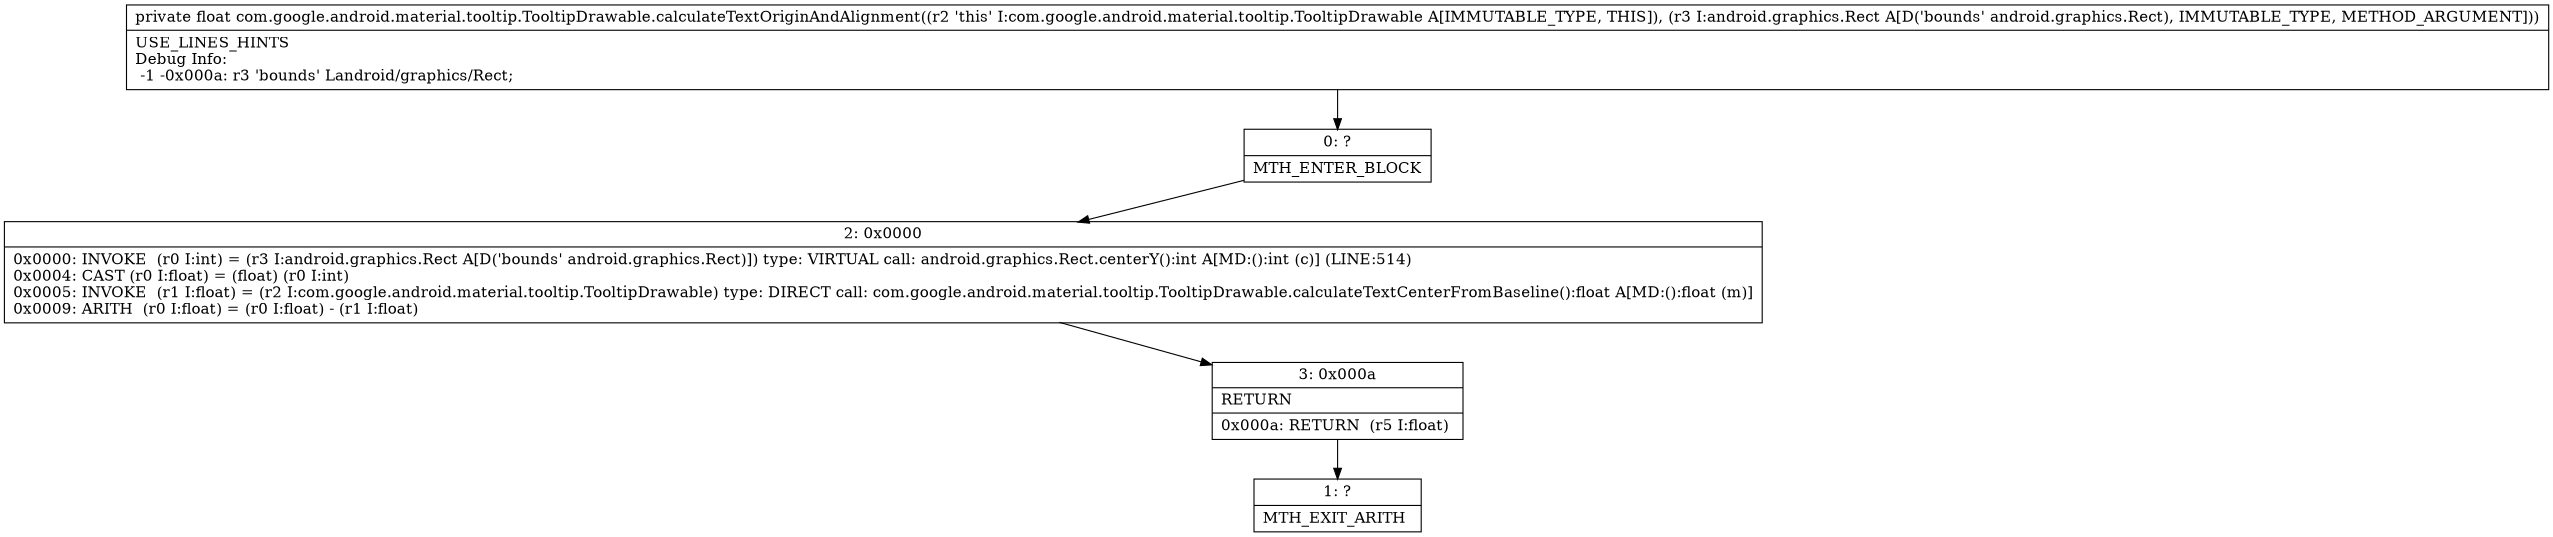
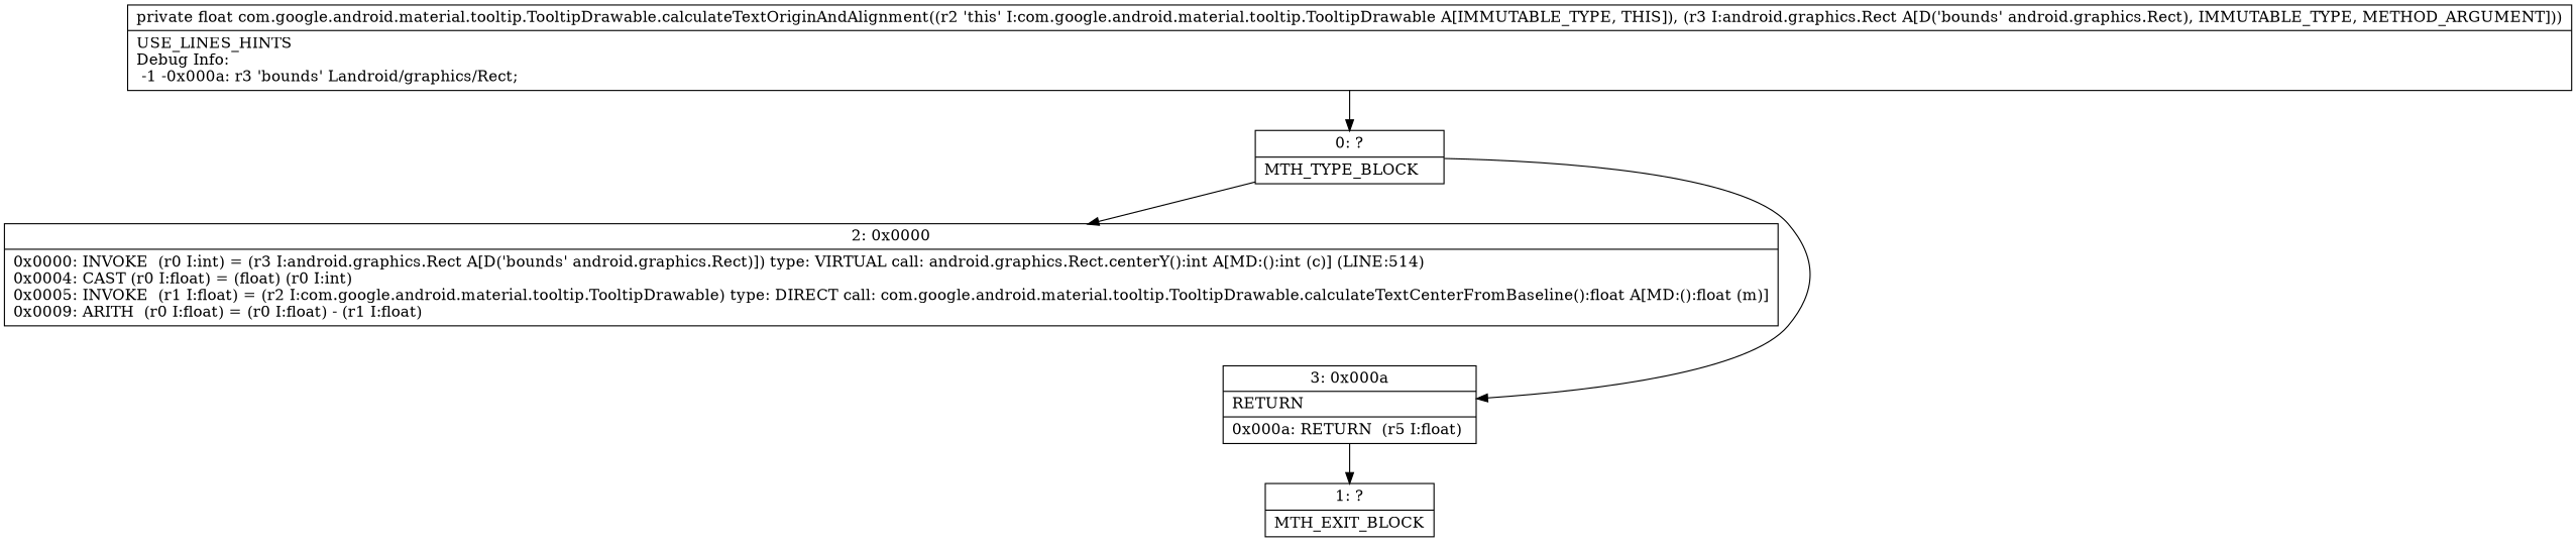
  digraph {
    node [shape=record]
-   n1 [label="{0\:\ ?|MTH_ENTER_BLOCK\l}"]
+   n1 [label="{0\:\ ?|MTH_TYPE_BLOCK\l}"]
    n2 [label="{2\:\ 0x0000|0x0000: INVOKE  (r0 I:int) = (r3 I:android.graphics.Rect A[D('bounds' android.graphics.Rect)]) type: VIRTUAL call: android.graphics.Rect.centerY():int A[MD:():int (c)] (LINE:514)\l0x0004: CAST (r0 I:float) = (float) (r0 I:int) \l0x0005: INVOKE  (r1 I:float) = (r2 I:com.google.android.material.tooltip.TooltipDrawable) type: DIRECT call: com.google.android.material.tooltip.TooltipDrawable.calculateTextCenterFromBaseline():float A[MD:():float (m)]\l0x0009: ARITH  (r0 I:float) = (r0 I:float) \- (r1 I:float) \l}"]
    n3 [label="{3\:\ 0x000a|RETURN\l|0x000a: RETURN  (r5 I:float) \l}"]
-   n4 [label="{1\:\ ?|MTH_EXIT_ARITH\l}"]
+   n4 [label="{1\:\ ?|MTH_EXIT_BLOCK\l}"]
    n5 [label="{private float com.google.android.material.tooltip.TooltipDrawable.calculateTextOriginAndAlignment((r2 'this' I:com.google.android.material.tooltip.TooltipDrawable A[IMMUTABLE_TYPE, THIS]), (r3 I:android.graphics.Rect A[D('bounds' android.graphics.Rect), IMMUTABLE_TYPE, METHOD_ARGUMENT]))  | USE_LINES_HINTS\lDebug Info:\l  \-1 \-0x000a: r3 'bounds' Landroid\/graphics\/Rect;\l}"]
    n1 -> n2
-   n2 -> n3
+   n1 -> n3
    n3 -> n4
    n5 -> n1
  }
